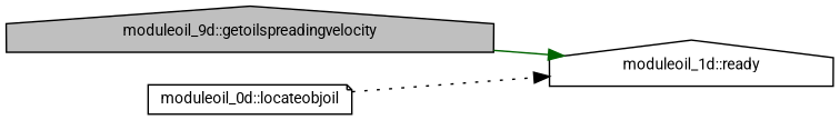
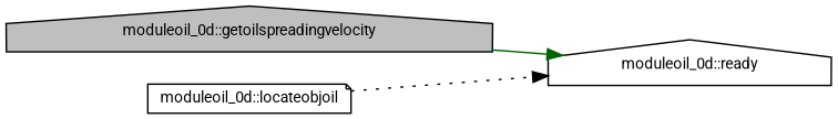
  digraph {
    fontname=Roboto
    rankdir=LR
    node [color=black fillcolor=white fontname=Roboto fontsize=10 shape=house style=filled]
    edge [arrowhead=normal fontname=Roboto fontsize=10 labelfontname=Helvetica labelfontsize=10]
-   n1 [fillcolor=grey75 fontcolor=black height=0.2 label="moduleoil_9d::getoilspreadingvelocity" width=0.4]
-   n2 [height=0.2 label="moduleoil_1d::ready" width=0.4]
+   n1 [fillcolor=grey75 fontcolor=black height=0.2 label="moduleoil_0d::getoilspreadingvelocity" width=0.4]
+   n2 [height=0.2 label="moduleoil_0d::ready" width=0.4]
    n3 [height=0.2 label="moduleoil_0d::locateobjoil" shape=note width=0.4]
    n1 -> n2 [color=darkgreen style=solid]
    n3 -> n2 [color=black style=dotted]
  }
